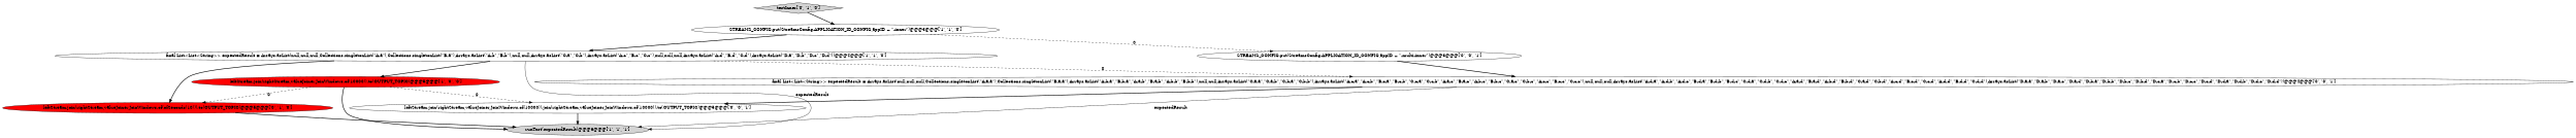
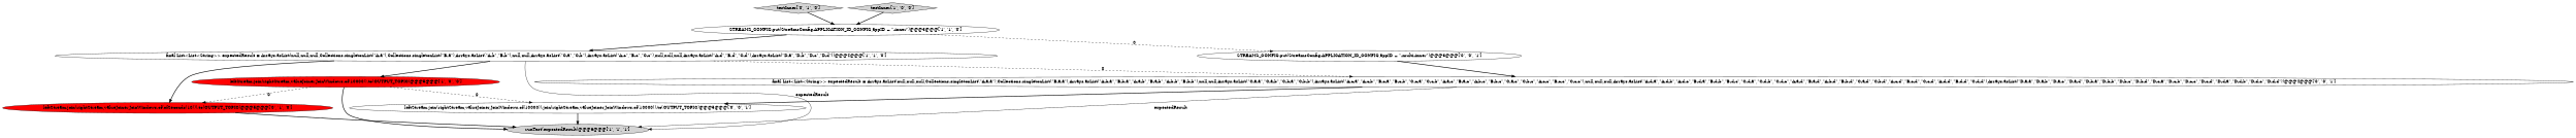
  digraph {
    fontname="DejaVu Serif"
    node [fillcolor=white fontname="DejaVu Serif" shape=ellipse style=filled]
    edge [fontname="DejaVu Serif" style=bold]
    n1 [fillcolor=lightgray label="testInner['0', '1', '0']" shape=diamond]
    n2 [label="STREAMS_CONFIG.put(StreamsConfig.APPLICATION_ID_CONFIG,appID + \"-inner\")@@@3@@@['1', '1', '0']"]
    n3 [label="final List<List<String>> expectedResult = Arrays.asList(null,null,null,Collections.singletonList(\"A-a\"),Collections.singletonList(\"B-a\"),Arrays.asList(\"A-b\",\"B-b\"),null,null,Arrays.asList(\"C-a\",\"C-b\"),Arrays.asList(\"A-c\",\"B-c\",\"C-c\"),null,null,null,Arrays.asList(\"A-d\",\"B-d\",\"C-d\"),Arrays.asList(\"D-a\",\"D-b\",\"D-c\",\"D-d\"))@@@4@@@['1', '1', '0']"]
    n4 [label="STREAMS_CONFIG.put(StreamsConfig.APPLICATION_ID_CONFIG,appID + \"-multi-inner\")@@@3@@@['0', '0', '1']"]
    n5 [label="leftStream.join(rightStream,valueJoiner,JoinWindows.of(10000)).join(rightStream,valueJoiner,JoinWindows.of(10000)).to(OUTPUT_TOPIC)@@@5@@@['0', '0', '1']"]
    n6 [fillcolor=lightgray label="runTest(expectedResult)@@@6@@@['1', '1', '1']"]
+   n7 [fillcolor=lightgray label="testInner['1', '0', '0']" shape=diamond]
    n8 [fillcolor=red label="leftStream.join(rightStream,valueJoiner,JoinWindows.of(ofSeconds(10))).to(OUTPUT_TOPIC)@@@5@@@['0', '1', '0']"]
    n9 [fillcolor=red label="leftStream.join(rightStream,valueJoiner,JoinWindows.of(10000)).to(OUTPUT_TOPIC)@@@5@@@['1', '0', '0']"]
    n10 [label="final List<List<String>> expectedResult = Arrays.asList(null,null,null,Collections.singletonList(\"A-a-a\"),Collections.singletonList(\"B-a-a\"),Arrays.asList(\"A-b-a\",\"B-b-a\",\"A-a-b\",\"B-a-b\",\"A-b-b\",\"B-b-b\"),null,null,Arrays.asList(\"C-a-a\",\"C-a-b\",\"C-b-a\",\"C-b-b\"),Arrays.asList(\"A-c-a\",\"A-c-b\",\"B-c-a\",\"B-c-b\",\"C-c-a\",\"C-c-b\",\"A-a-c\",\"B-a-c\",\"A-b-c\",\"B-b-c\",\"C-a-c\",\"C-b-c\",\"A-c-c\",\"B-c-c\",\"C-c-c\"),null,null,null,Arrays.asList(\"A-d-a\",\"A-d-b\",\"A-d-c\",\"B-d-a\",\"B-d-b\",\"B-d-c\",\"C-d-a\",\"C-d-b\",\"C-d-c\",\"A-a-d\",\"B-a-d\",\"A-b-d\",\"B-b-d\",\"C-a-d\",\"C-b-d\",\"A-c-d\",\"B-c-d\",\"C-c-d\",\"A-d-d\",\"B-d-d\",\"C-d-d\"),Arrays.asList(\"D-a-a\",\"D-a-b\",\"D-a-c\",\"D-a-d\",\"D-b-a\",\"D-b-b\",\"D-b-c\",\"D-b-d\",\"D-c-a\",\"D-c-b\",\"D-c-c\",\"D-c-d\",\"D-d-a\",\"D-d-b\",\"D-d-c\",\"D-d-d\"))@@@4@@@['0', '0', '1']"]
    n1 -> n2
    n2 -> n3
    n2 -> n4 [label=0 style=dashed]
    n3 -> n6 [label=expectedResult style=solid]
    n3 -> n8
    n3 -> n9
    n3 -> n10 [label=0 style=dashed]
    n4 -> n10
    n5 -> n6
+   n7 -> n2
    n8 -> n6
    n9 -> n5 [label=0 style=dashed]
    n9 -> n6
    n9 -> n8 [label=0 style=dashed]
    n10 -> n5
    n10 -> n6 [label=expectedResult style=solid]
  }
